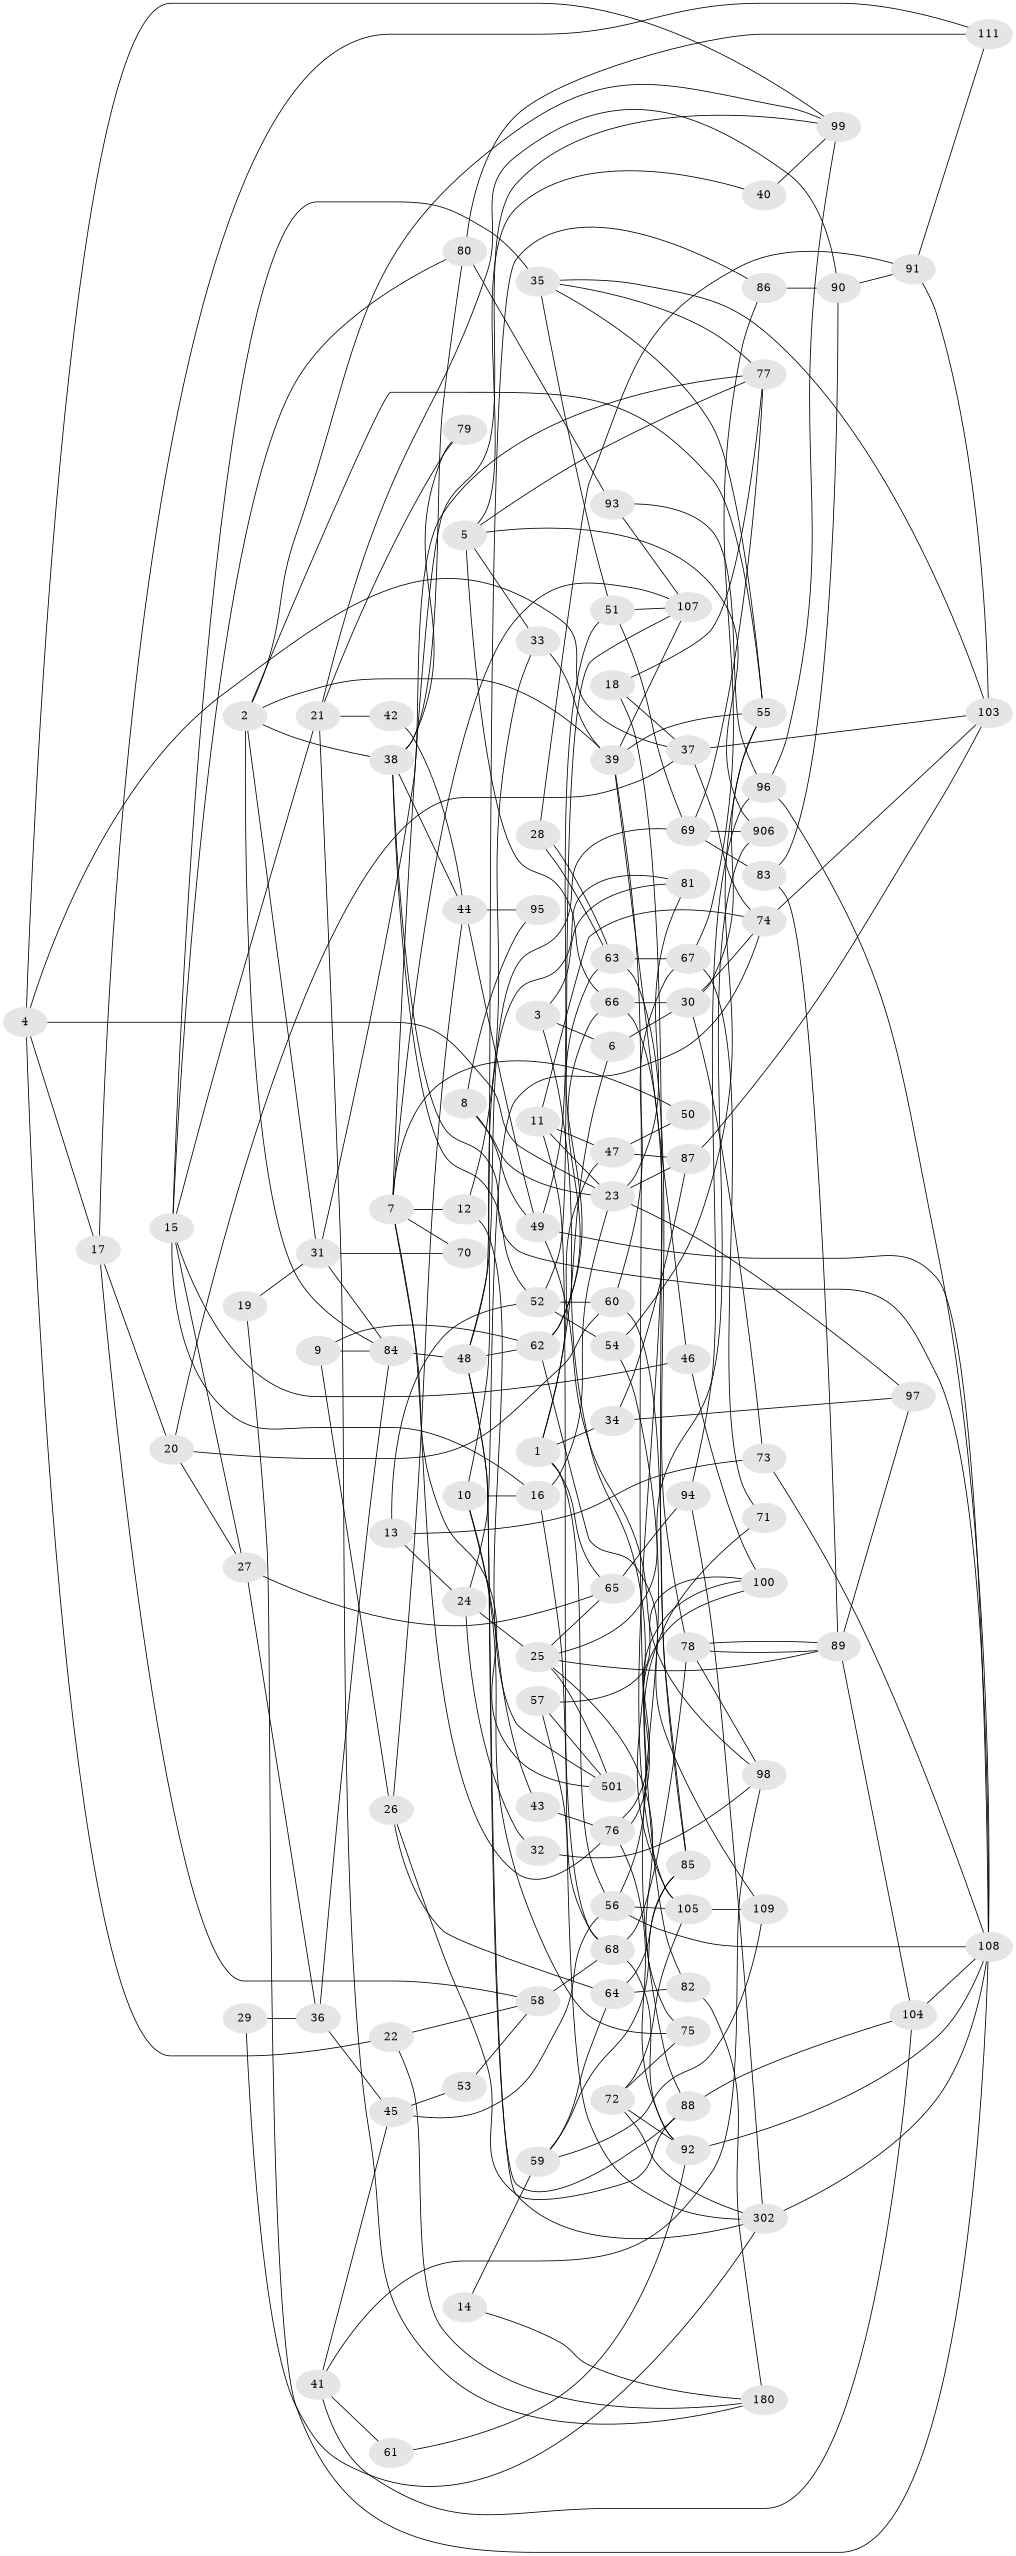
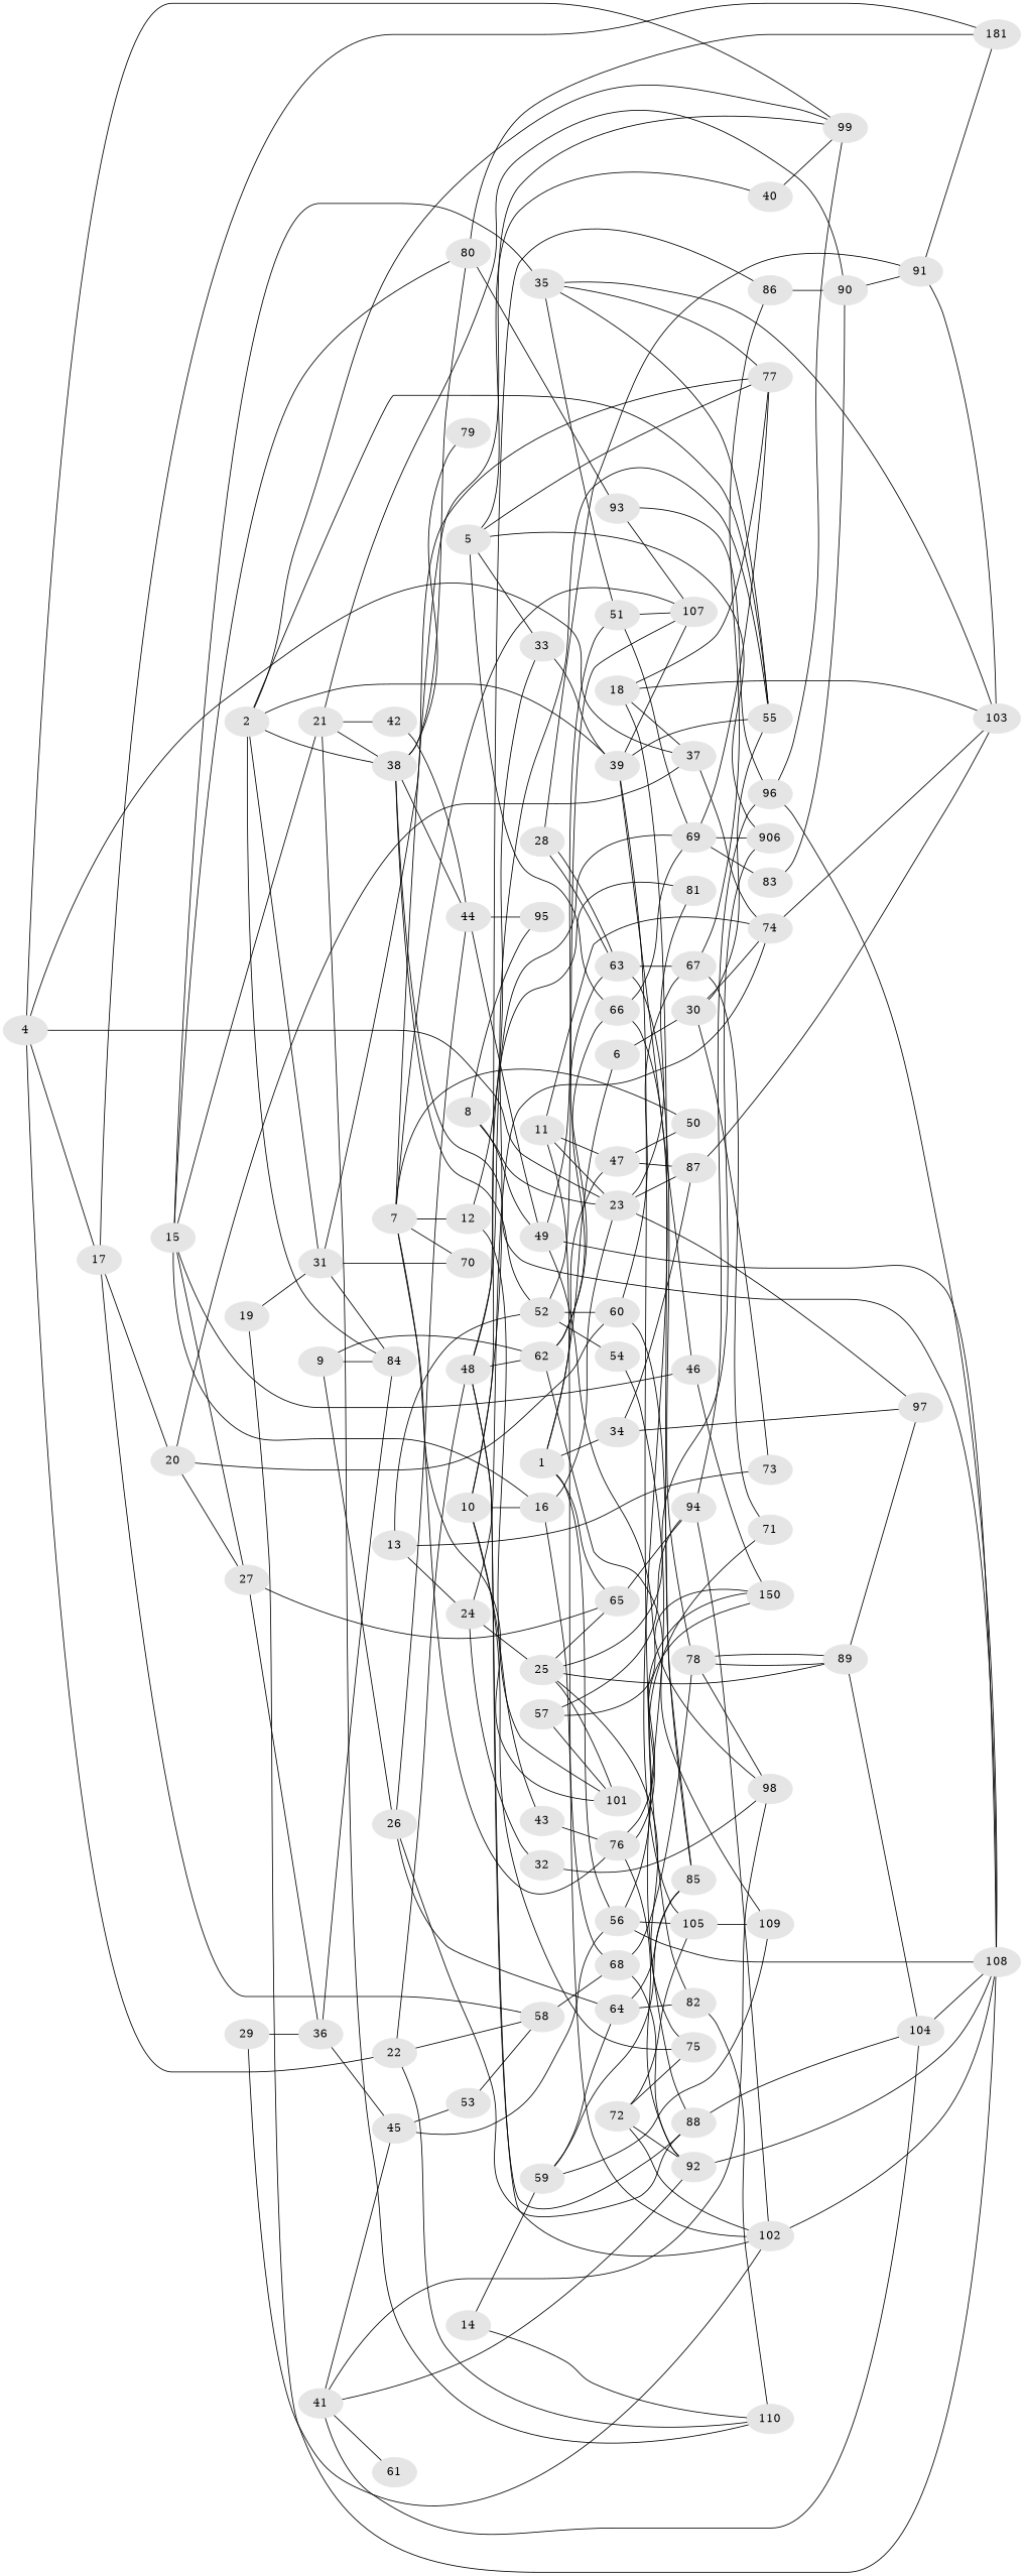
  graph {
    rankdir=LR
    node [color=gray90 style=filled]
    1
    6
    34
    47
    56
    65
    30
    87
    97
    50
    105
    108
    71
    94
    2
    31
    38
    39
    55
    84
    99
    77
    70
    52
    80
    79
    44
    107
    46
    82
-   3
    81
    109
    4
    17
    22
    23
    37
    20
    58
-   111
-   110 [label=180]
+   111 [label=181]
+   110
    48
    74
    5
    33
    40
    66
    n49 [label=906]
    69
    73
    7
    12
    76
-   101 [label=501]
-   100
+   101
+   100 [label=150]
    92
    8
    49
    95
    98
    51
    9
    26
    62
    64
    88
    63
    10
    16
    43
    75
    68
    11
-   102 [label=302]
+   102
    103
    13
    24
    25
    32
    60
    54
    14
    59
    85
    15
    21
    27
    35
    42
    90
    36
    93
    78
    18
    19
    67
    91
    86
    89
    104
    45
    28
    29
    53
    41
    61
    83
    57
    96
    72
    1 -- 6
    1 -- 34
    1 -- 47
    1 -- 56
    1 -- 65
    6 -- 30
    34 -- 87
    34 -- 97
    47 -- 87
    47 -- 50
    56 -- 105
    56 -- 108
    56 -- 71
    65 -- 94
    30 -- 55
    30 -- 74
    30 -- 73
    87 -- 103
    105 -- 109
    94 -- 102
    94 -- 96
    2 -- 31
    2 -- 38
    2 -- 39
    2 -- 55
    2 -- 84
    2 -- 99
    31 -- 84
    31 -- 77
    31 -- 70
    38 -- 108
    38 -- 52
    38 -- 80
    38 -- 79
    38 -- 44
    39 -- 55
    39 -- 107
    39 -- 46
    39 -- 82
    52 -- 107
    52 -- 60
    52 -- 54
    80 -- 111
    80 -- 93
    44 -- 49
    44 -- 95
    46 -- 100
    82 -- 110
-   3 -- 6
-   3 -- 105
-   3 -- 81
    4 -- 99
    4 -- 17
    4 -- 22
    4 -- 23
    4 -- 37
    17 -- 20
    17 -- 58
    17 -- 111
    22 -- 58
    22 -- 110
-   84 -- 48
+   22 -- 48
    23 -- 87
    23 -- 97
    23 -- 81
    37 -- 74
    20 -- 37
    20 -- 60
    20 -- 27
    58 -- 68
    48 -- 69
    48 -- 62
    48 -- 88
    48 -- 102
    48 -- 86
    74 -- 103
    5 -- 77
    5 -- 33
    5 -- 40
    5 -- 66
    5 -- n49
    33 -- 39
    40 -- 99
    66 -- 105
-   66 -- 30
+   66 -- 69
    69 -- 77
    69 -- n49
    69 -- 83
-   73 -- 108
    7 -- 50
    7 -- 99
    7 -- 70
    7 -- 107
    7 -- 12
    7 -- 76
    7 -- 101
    12 -- 33
    12 -- 101
    76 -- 100
    76 -- 100
    76 -- 92
    92 -- 108
    8 -- 23
    8 -- 49
    8 -- 95
    49 -- 108
    49 -- 98
    49 -- 51
    51 -- 107
    51 -- 69
    9 -- 84
    9 -- 26
    9 -- 62
    26 -- 44
    26 -- 64
    26 -- 88
    62 -- 109
    62 -- 66
    62 -- 63
    64 -- 82
    64 -- 85
    88 -- 104
    63 -- 78
    63 -- 67
-   54 -- 55
+   10 -- 55
    10 -- 81
    10 -- 16
    10 -- 43
    10 -- 75
    16 -- 23
    16 -- 68
    43 -- 76
    68 -- 92
    68 -- 78
    11 -- 47
    11 -- 23
    11 -- 74
    11 -- 102
    102 -- 108
    13 -- 52
    13 -- 73
    13 -- 24
    24 -- 74
    24 -- 25
    24 -- 32
    25 -- 65
    25 -- n49
    25 -- 101
    25 -- 75
    25 -- 89
    32 -- 98
    60 -- 85
    60 -- 67
    54 -- 88
    14 -- 110
    14 -- 59
    59 -- 109
    59 -- 64
    59 -- 85
    15 -- 80
    15 -- 46
    15 -- 16
    15 -- 21
    15 -- 27
    15 -- 35
-   21 -- 79
+   21 -- 38
    21 -- 110
    21 -- 42
    21 -- 90
    27 -- 65
    27 -- 36
    35 -- 55
    35 -- 77
    35 -- 51
    35 -- 103
    42 -- 44
    90 -- 91
    36 -- 84
    36 -- 45
    93 -- 107
    93 -- 96
    78 -- 98
    78 -- 89
    78 -- 89
    18 -- 77
    18 -- 37
-   37 -- 103
+   18 -- 103
    18 -- 85
    19 -- 108
    19 -- 31
    67 -- 71
    67 -- 86
    91 -- 111
    91 -- 103
    86 -- 90
    89 -- 97
    89 -- 104
    104 -- 108
    45 -- 56
    45 -- 53
    28 -- 63
    28 -- 63
    28 -- 91
    29 -- 102
    29 -- 36
    53 -- 58
    41 -- 98
    41 -- 104
    41 -- 45
    41 -- 61
-   61 -- 92
+   41 -- 92
    83 -- 90
-   83 -- 89
-   57 -- 68
+   57 -- 94
    57 -- 101
    57 -- 100
    96 -- 108
    96 -- 99
    72 -- 105
    72 -- 92
    72 -- 75
    72 -- 102
  }
